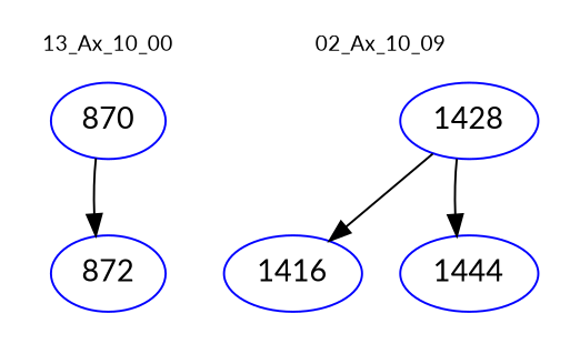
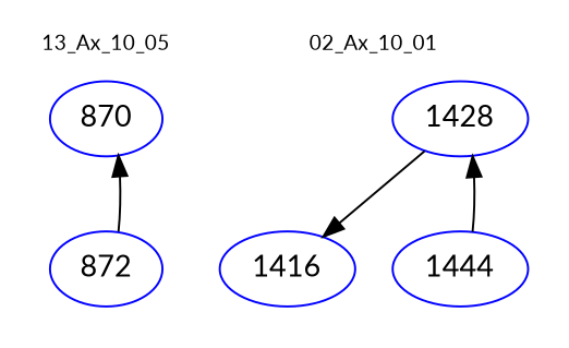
  digraph {
    fontname=Lato
    node [color=blue fontname=Lato]
    edge [color=black fontname=Lato]
    n1 [label=870]
    n2 [label=872]
    n3 [label=1428]
    n4 [label=1416]
    n5 [label=1444]
    subgraph cluster_1 {
      color=white
      fontsize=10
-     label="13_Ax_10_00"
+     label="13_Ax_10_05"
      n1
      n2
    }
    subgraph cluster_2 {
      color=white
      fontsize=10
-     label="02_Ax_10_09"
+     label="02_Ax_10_01"
      n3
      n4
      n5
    }
-   n1 -> n2
+   n2 -> n1
    n3 -> n4
-   n3 -> n5
+   n5 -> n3
  }
